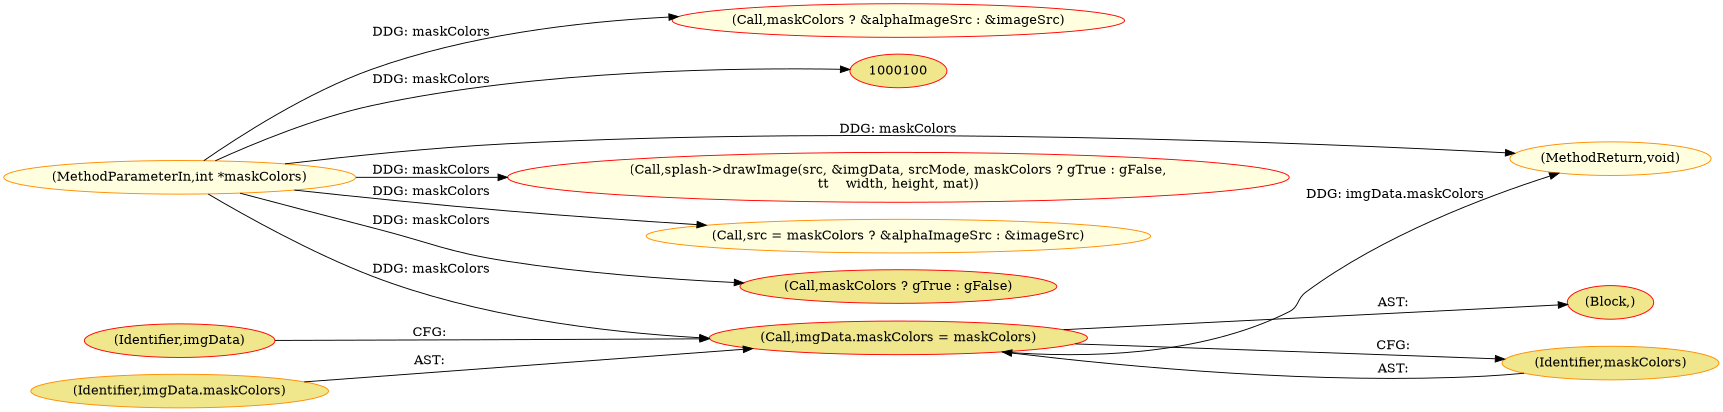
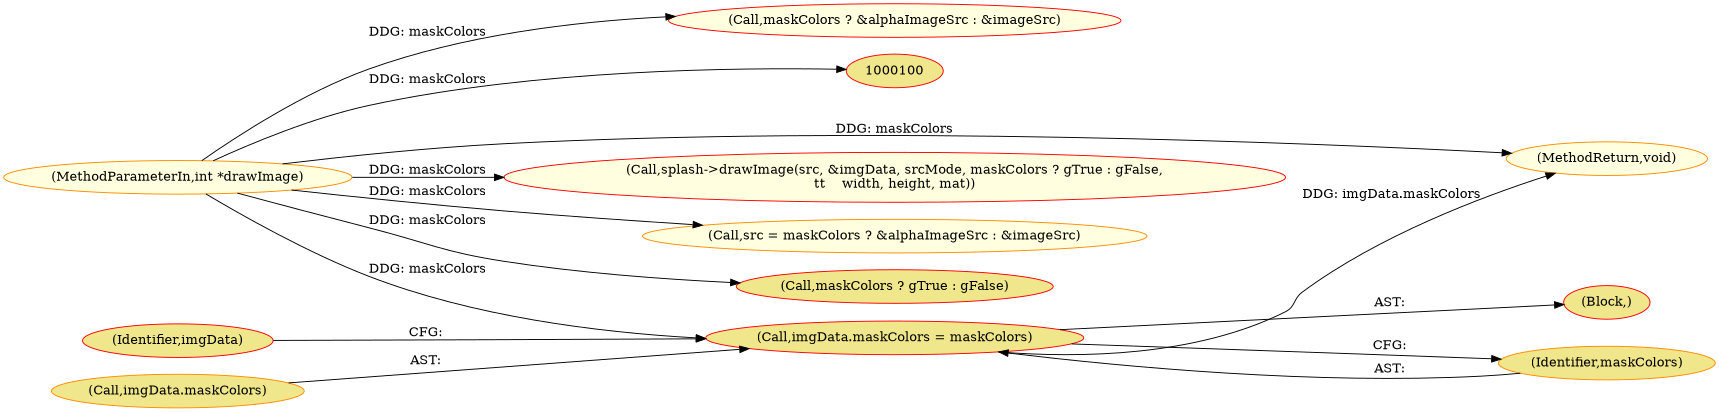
  digraph {
    rankdir=LR
    node [color=red fillcolor=khaki style=filled]
    n1 [label="(Call,imgData.maskColors = maskColors)"]
    n2 [label="(Block,)"]
    n3 [color=darkorange fillcolor=lightyellow label="(MethodReturn,void)"]
    n4 [color=darkorange label="(Identifier,maskColors)"]
-   n5 [color=darkorange fillcolor=lightyellow label="(MethodParameterIn,int *maskColors)"]
+   n5 [color=darkorange fillcolor=lightyellow label="(MethodParameterIn,int *drawImage)"]
    n6 [fillcolor=lightyellow label="(Call,splash->drawImage(src, &imgData, srcMode, maskColors ? gTrue : gFalse,\n\t\t    width, height, mat))"]
    n7 [color=darkorange fillcolor=lightyellow label="(Call,src = maskColors ? &alphaImageSrc : &imageSrc)"]
    n8 [label="(Call,maskColors ? gTrue : gFalse)"]
    n9 [fillcolor=lightyellow label="(Call,maskColors ? &alphaImageSrc : &imageSrc)"]
    1000100
    n11 [label="(Identifier,imgData)"]
-   n12 [color=darkorange label="(Identifier,imgData.maskColors)"]
+   n12 [color=darkorange label="(Call,imgData.maskColors)"]
    n1 -> n2 [label="AST: "]
    n1 -> n3 [label="DDG: imgData.maskColors"]
    n1 -> n4 [label="CFG: "]
    n4 -> n1 [label="AST: "]
    n5 -> n1 [label="DDG: maskColors"]
    n5 -> n3 [label="DDG: maskColors"]
    n5 -> n6 [label="DDG: maskColors"]
    n5 -> n7 [label="DDG: maskColors"]
    n5 -> n8 [label="DDG: maskColors"]
    n5 -> n9 [label="DDG: maskColors"]
    n5 -> 1000100 [label="DDG: maskColors"]
    n11 -> n1 [label="CFG: "]
    n12 -> n1 [label="AST: "]
  }
